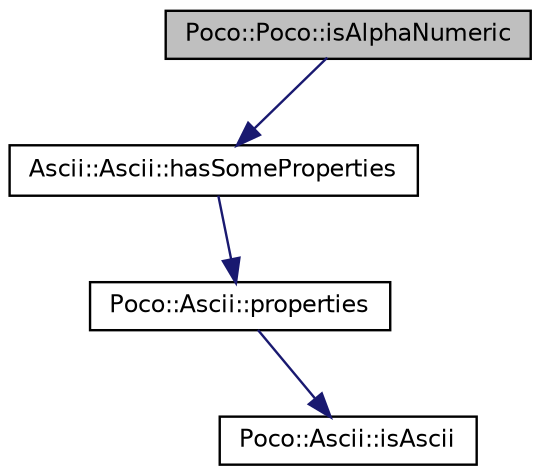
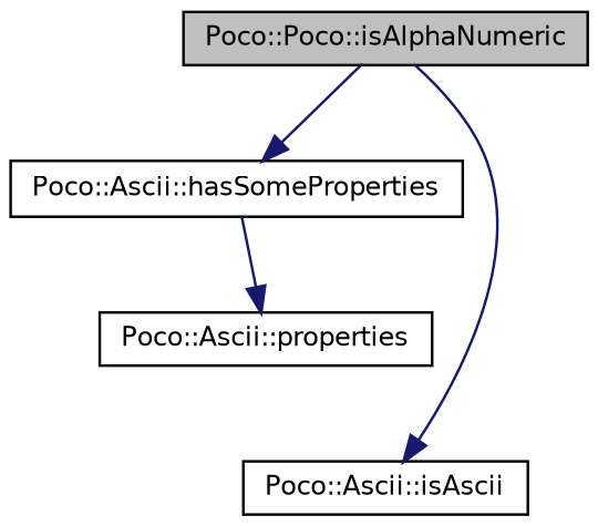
  digraph {
    rankdir=TB
    node [color=black fillcolor=white fontname=Helvetica fontsize=10 shape=record style=filled]
    edge [color=midnightblue fontname=Helvetica fontsize=10 labelfontname=Helvetica labelfontsize=10 style=solid]
    n1 [fillcolor=grey75 fontcolor=black height=0.2 label="Poco::Poco::isAlphaNumeric" width=0.4]
-   n2 [height=0.2 label="Ascii::Ascii::hasSomeProperties" width=0.4]
+   n2 [height=0.2 label="Poco::Ascii::hasSomeProperties" width=0.4]
    n3 [height=0.2 label="Poco::Ascii::properties" width=0.4]
    n4 [height=0.2 label="Poco::Ascii::isAscii" width=0.4]
    n1 -> n2
    n2 -> n3
-   n3 -> n4
+   n1 -> n4
  }
